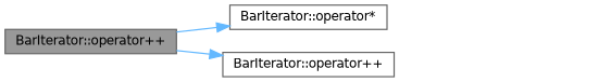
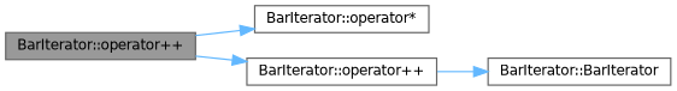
  digraph {
    rankdir=LR
    node [color=grey40 fillcolor=white fontname=Helvetica fontsize=10 shape=box style=filled]
    edge [color=steelblue1 fontname=Helvetica fontsize=10 labelfontname=Helvetica labelfontsize=10 style=solid]
    n1 [color=gray40 fillcolor=grey60 fontcolor=black height=0.2 label="BarIterator::operator++" width=0.4]
    n2 [height=0.2 label="BarIterator::operator*" width=0.4]
    n3 [height=0.2 label="BarIterator::operator++" width=0.4]
+   n4 [height=0.2 label="BarIterator::BarIterator" width=0.4]
    n1 -> n2
    n1 -> n3
+   n3 -> n4
  }
